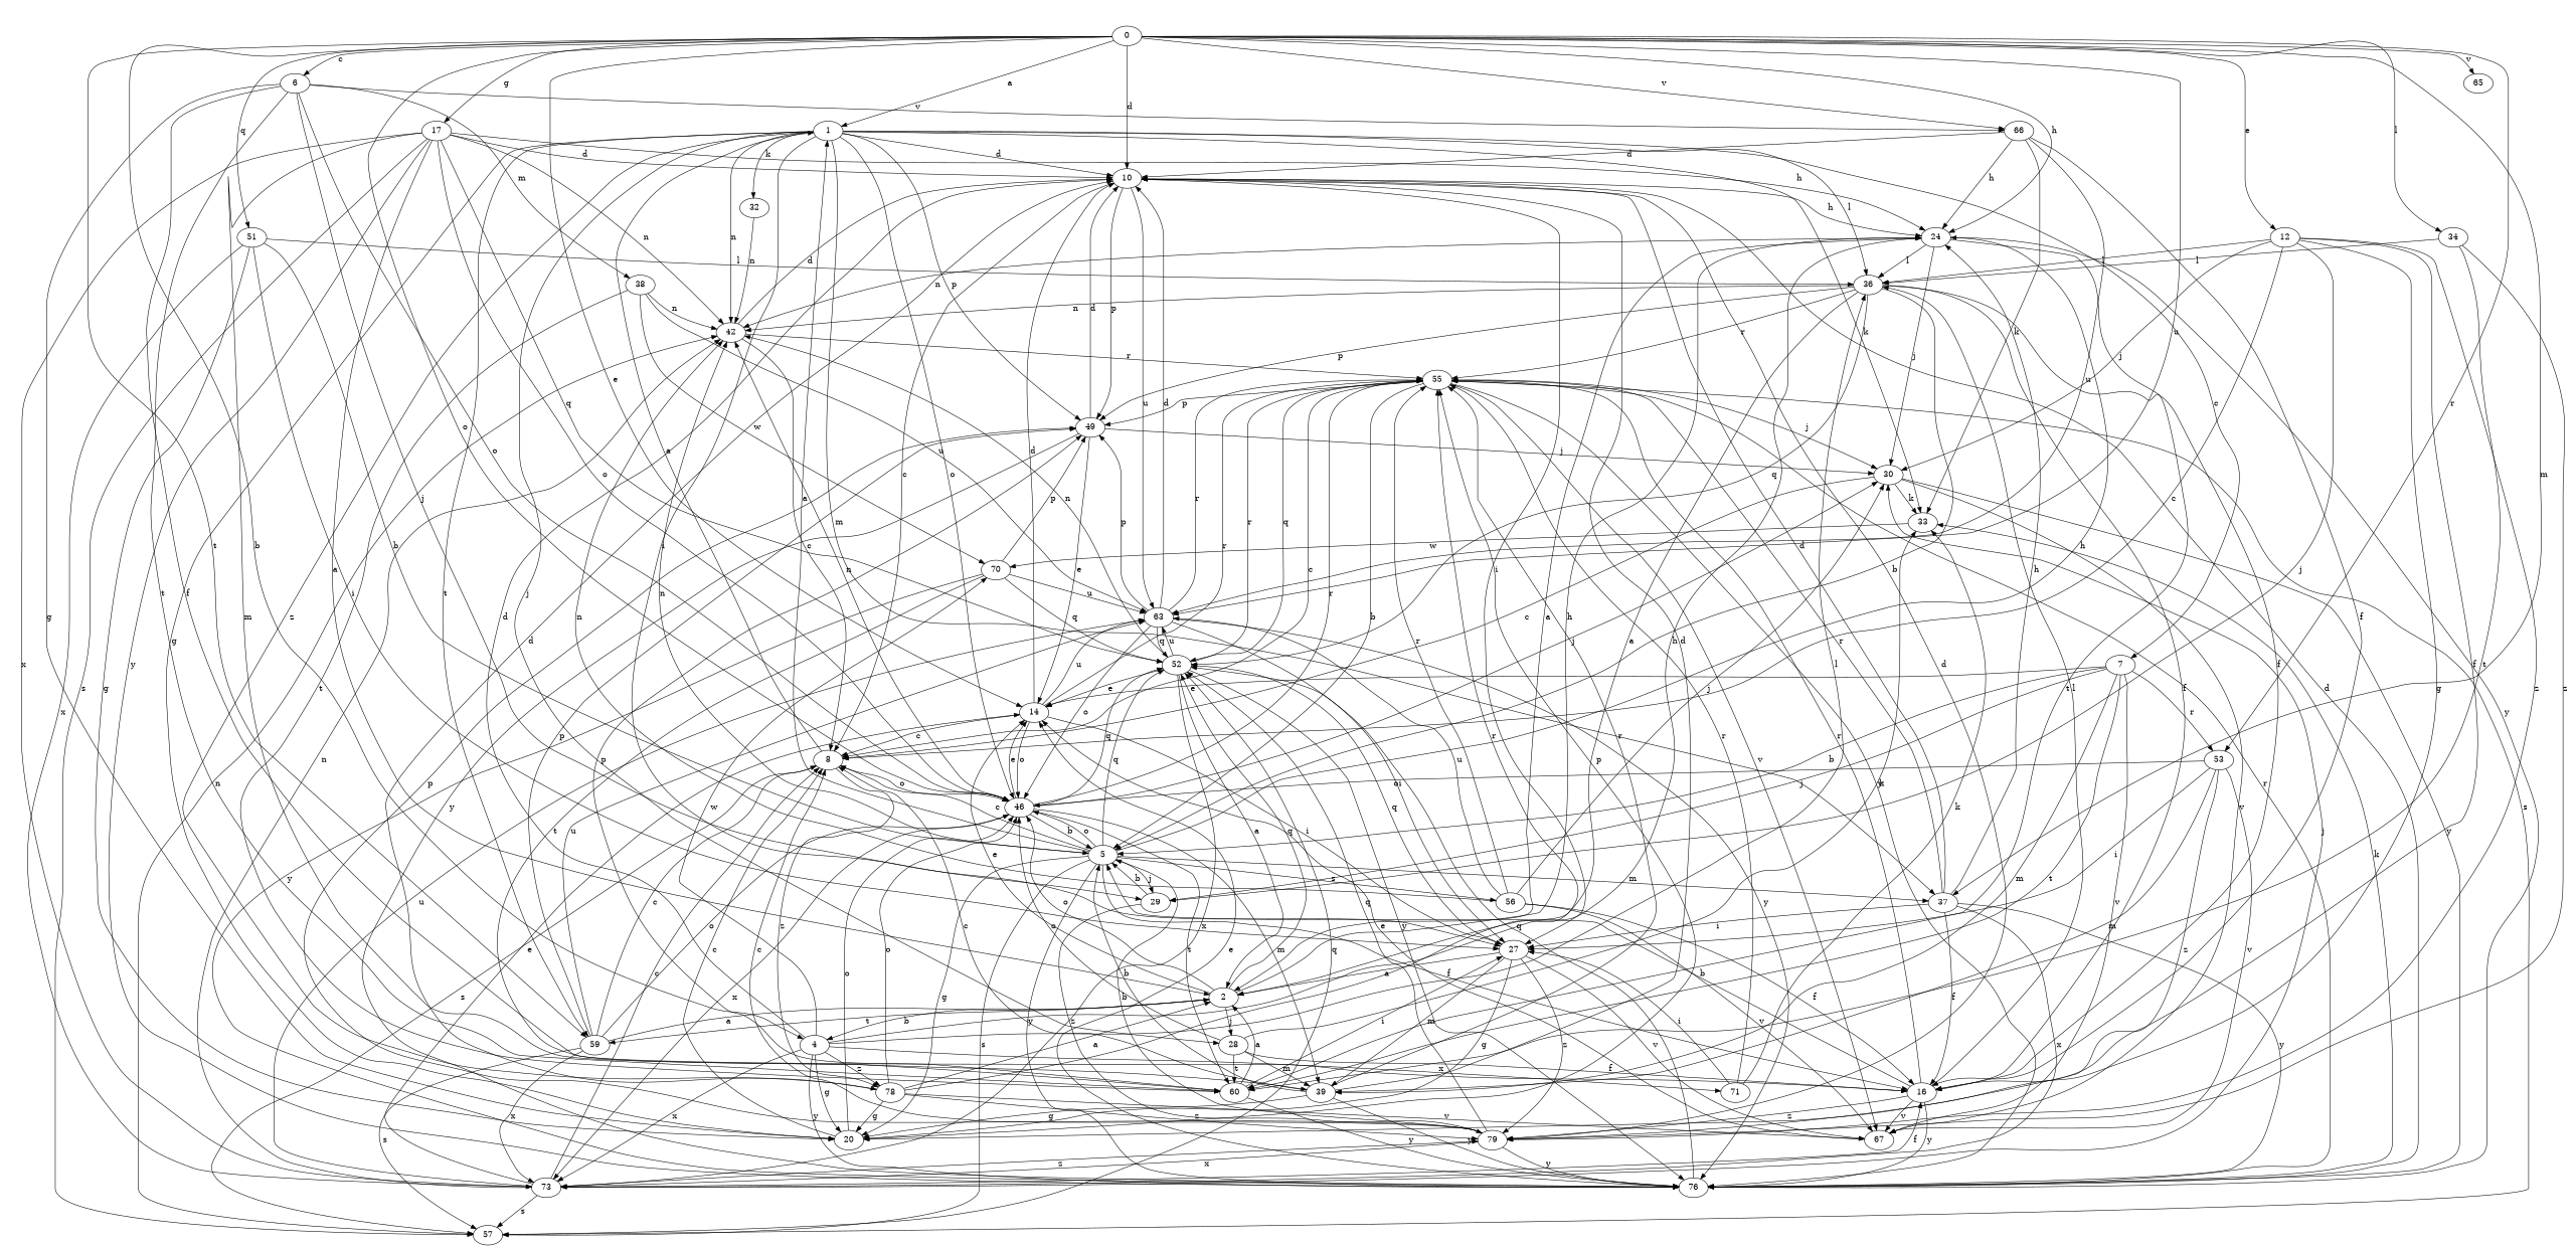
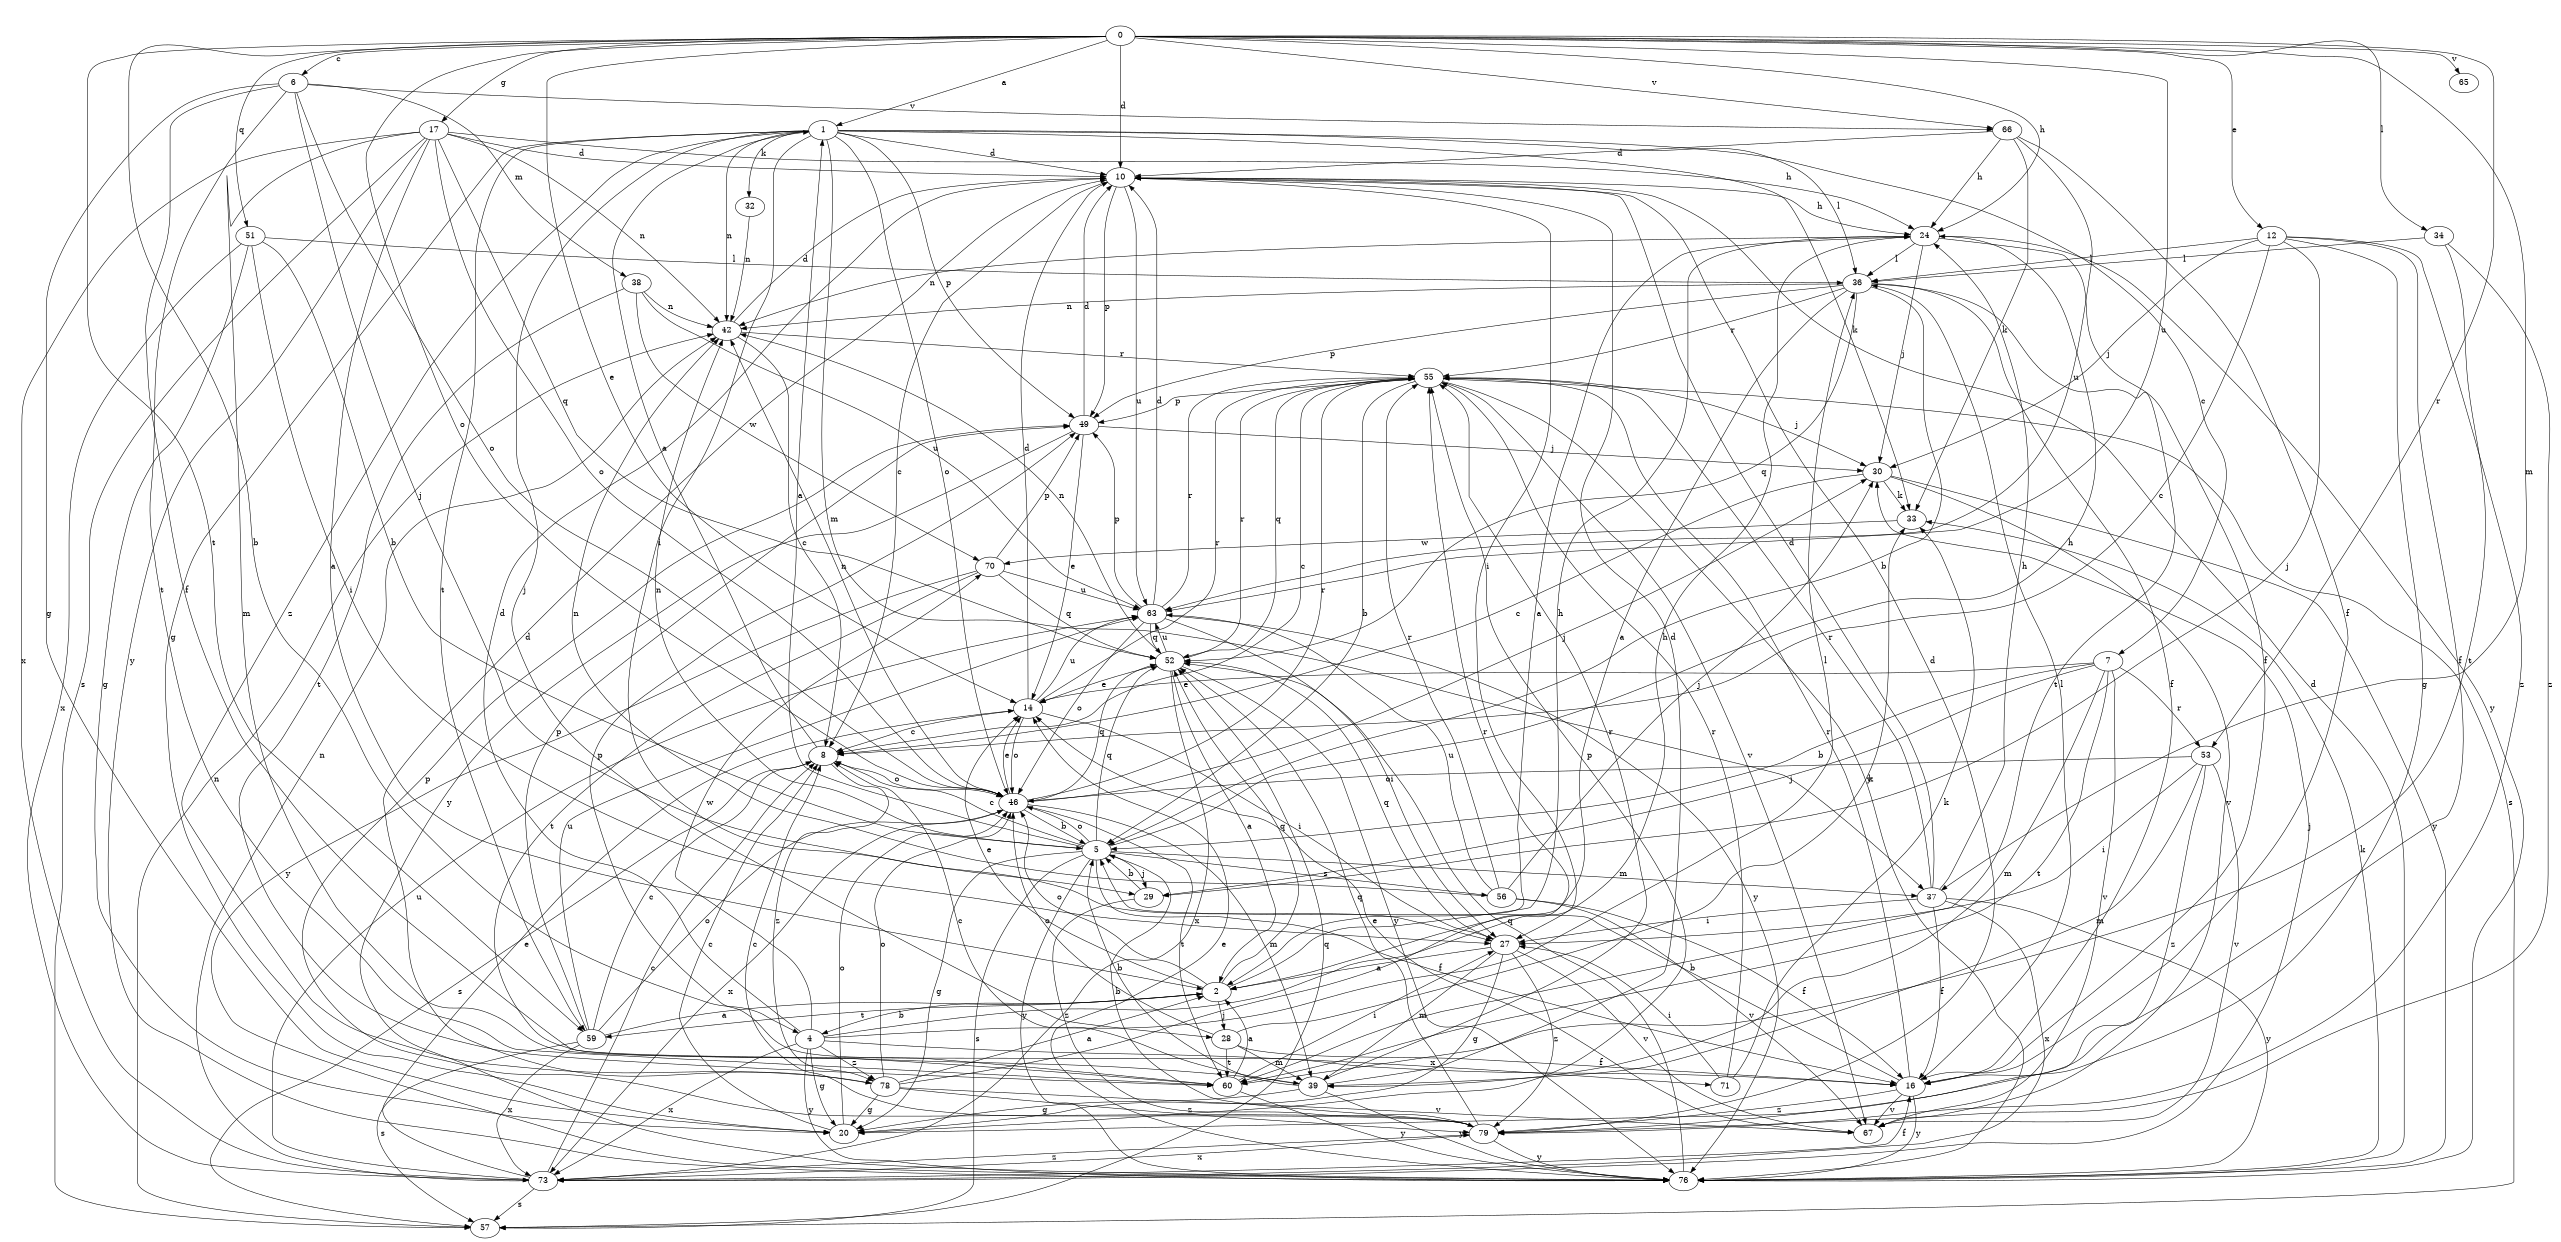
  strict digraph {
    0
    1
    4
    6
    10
    12
    14
    17
    24
    34
    37
    46
    51
    53
    59
    63
    65
    66
    7
    20
    27
    28
    32
    33
    36
    42
    49
    78
    70
    71
    73
    76
    16
    29
    38
    60
    8
    30
    79
    55
    2
    52
    57
    39
    5
    67
    56
    0 -> 1 [label=a]
    0 -> 4 [label=b]
    0 -> 6 [label=c]
    0 -> 10 [label=d]
    0 -> 12 [label=e]
    0 -> 14 [label=e]
    0 -> 17 [label=g]
    0 -> 24 [label=h]
    0 -> 34 [label=l]
    0 -> 37 [label=m]
    0 -> 46 [label=o]
    0 -> 51 [label=q]
    0 -> 53 [label=r]
    0 -> 59 [label=t]
    0 -> 63 [label=u]
    0 -> 65 [label=v]
    0 -> 66 [label=v]
    1 -> 10 [label=d]
    1 -> 37 [label=m]
    1 -> 46 [label=o]
    1 -> 59 [label=t]
    1 -> 7 [label=c]
    1 -> 20 [label=g]
    1 -> 27 [label=i]
    1 -> 28 [label=j]
    1 -> 32 [label=k]
    1 -> 33 [label=k]
    1 -> 36 [label=l]
    1 -> 42 [label=n]
    1 -> 49 [label=p]
    1 -> 78 [label=z]
    4 -> 10 [label=d]
    4 -> 24 [label=h]
    4 -> 20 [label=g]
    4 -> 36 [label=l]
    4 -> 78 [label=z]
    4 -> 70 [label=w]
    4 -> 71 [label=x]
    4 -> 73 [label=x]
    4 -> 76 [label=y]
    6 -> 46 [label=o]
    6 -> 66 [label=v]
    6 -> 20 [label=g]
    6 -> 16 [label=f]
    6 -> 29 [label=j]
    6 -> 38 [label=m]
    6 -> 60 [label=t]
    10 -> 24 [label=h]
    10 -> 63 [label=u]
    10 -> 27 [label=i]
    10 -> 49 [label=p]
    10 -> 8 [label=c]
    12 -> 20 [label=g]
    12 -> 36 [label=l]
    12 -> 16 [label=f]
    12 -> 29 [label=j]
    12 -> 8 [label=c]
    12 -> 30 [label=j]
    12 -> 79 [label=z]
    14 -> 10 [label=d]
    14 -> 46 [label=o]
    14 -> 63 [label=u]
    14 -> 27 [label=i]
    14 -> 8 [label=c]
    14 -> 55 [label=r]
    17 -> 10 [label=d]
    17 -> 24 [label=h]
    17 -> 46 [label=o]
    17 -> 42 [label=n]
    17 -> 73 [label=x]
    17 -> 76 [label=y]
    17 -> 2 [label=a]
    17 -> 52 [label=q]
    17 -> 57 [label=s]
    17 -> 39 [label=m]
    24 -> 36 [label=l]
    24 -> 42 [label=n]
    24 -> 76 [label=y]
    24 -> 16 [label=f]
    24 -> 30 [label=j]
    24 -> 2 [label=a]
    34 -> 36 [label=l]
    34 -> 60 [label=t]
    34 -> 79 [label=z]
    37 -> 10 [label=d]
    37 -> 24 [label=h]
    37 -> 27 [label=i]
    37 -> 73 [label=x]
    37 -> 76 [label=y]
    37 -> 16 [label=f]
    37 -> 55 [label=r]
    46 -> 14 [label=e]
    46 -> 42 [label=n]
    46 -> 73 [label=x]
    46 -> 60 [label=t]
    46 -> 30 [label=j]
    46 -> 55 [label=r]
    46 -> 52 [label=q]
    46 -> 39 [label=m]
    46 -> 5 [label=b]
    51 -> 20 [label=g]
    51 -> 27 [label=i]
    51 -> 36 [label=l]
    51 -> 73 [label=x]
    51 -> 5 [label=b]
    53 -> 46 [label=o]
    53 -> 27 [label=i]
    53 -> 79 [label=z]
    53 -> 39 [label=m]
    53 -> 67 [label=v]
    59 -> 46 [label=o]
    59 -> 63 [label=u]
    59 -> 49 [label=p]
    59 -> 73 [label=x]
    59 -> 8 [label=c]
    59 -> 2 [label=a]
    59 -> 57 [label=s]
    63 -> 10 [label=d]
    63 -> 46 [label=o]
    63 -> 27 [label=i]
    63 -> 49 [label=p]
    63 -> 76 [label=y]
    63 -> 55 [label=r]
    63 -> 52 [label=q]
    66 -> 10 [label=d]
    66 -> 24 [label=h]
    66 -> 63 [label=u]
    66 -> 33 [label=k]
    66 -> 16 [label=f]
    7 -> 14 [label=e]
    7 -> 53 [label=r]
    7 -> 29 [label=j]
    7 -> 60 [label=t]
    7 -> 39 [label=m]
    7 -> 5 [label=b]
    7 -> 67 [label=v]
    20 -> 46 [label=o]
    20 -> 8 [label=c]
    20 -> 55 [label=p]
    27 -> 20 [label=g]
    27 -> 79 [label=z]
    27 -> 2 [label=a]
    27 -> 52 [label=q]
    27 -> 39 [label=m]
    27 -> 67 [label=v]
    28 -> 46 [label=o]
    28 -> 33 [label=k]
    28 -> 16 [label=f]
    28 -> 60 [label=t]
    28 -> 39 [label=m]
    32 -> 42 [label=n]
    33 -> 70 [label=w]
    36 -> 42 [label=n]
    36 -> 49 [label=p]
    36 -> 16 [label=f]
    36 -> 60 [label=t]
    36 -> 55 [label=r]
    36 -> 2 [label=a]
    36 -> 52 [label=q]
    36 -> 5 [label=b]
    42 -> 10 [label=d]
    42 -> 8 [label=c]
    42 -> 55 [label=r]
    49 -> 10 [label=d]
    49 -> 14 [label=e]
    49 -> 76 [label=y]
    49 -> 30 [label=j]
    78 -> 10 [label=d]
    78 -> 46 [label=o]
    78 -> 20 [label=g]
    78 -> 79 [label=z]
    78 -> 55 [label=r]
    78 -> 2 [label=a]
    78 -> 67 [label=v]
    70 -> 63 [label=u]
    70 -> 49 [label=p]
    70 -> 76 [label=y]
    70 -> 60 [label=t]
    70 -> 52 [label=q]
    71 -> 27 [label=i]
    71 -> 33 [label=k]
    71 -> 55 [label=r]
    73 -> 14 [label=e]
    73 -> 63 [label=u]
    73 -> 42 [label=n]
    73 -> 16 [label=f]
    73 -> 8 [label=c]
    73 -> 30 [label=j]
    73 -> 79 [label=z]
    73 -> 57 [label=s]
    76 -> 10 [label=d]
    76 -> 14 [label=e]
    76 -> 33 [label=k]
-   76 -> 55 [label=r]
    76 -> 52 [label=q]
    16 -> 36 [label=l]
    16 -> 76 [label=y]
    16 -> 79 [label=z]
    16 -> 55 [label=r]
    16 -> 5 [label=b]
    16 -> 67 [label=v]
    29 -> 79 [label=z]
    29 -> 5 [label=b]
    38 -> 63 [label=u]
    38 -> 42 [label=n]
    38 -> 70 [label=w]
    38 -> 60 [label=t]
    60 -> 27 [label=i]
    60 -> 49 [label=p]
    60 -> 76 [label=y]
    60 -> 2 [label=a]
    8 -> 1 [label=a]
    8 -> 46 [label=o]
    8 -> 78 [label=z]
    8 -> 57 [label=s]
    30 -> 33 [label=k]
    30 -> 76 [label=y]
    30 -> 8 [label=c]
    30 -> 67 [label=v]
    79 -> 10 [label=d]
    79 -> 49 [label=p]
    79 -> 73 [label=x]
    79 -> 76 [label=y]
    79 -> 8 [label=c]
    79 -> 52 [label=q]
    79 -> 5 [label=b]
    55 -> 49 [label=p]
    55 -> 76 [label=y]
    55 -> 8 [label=c]
    55 -> 30 [label=j]
    55 -> 52 [label=q]
    55 -> 57 [label=s]
    55 -> 5 [label=b]
    55 -> 67 [label=v]
    2 -> 4 [label=b]
    2 -> 14 [label=e]
    2 -> 24 [label=h]
    2 -> 46 [label=o]
    2 -> 59 [label=t]
    2 -> 28 [label=j]
    2 -> 52 [label=q]
    52 -> 14 [label=e]
    52 -> 63 [label=u]
    52 -> 42 [label=n]
    52 -> 73 [label=x]
    52 -> 76 [label=y]
    52 -> 55 [label=r]
    52 -> 2 [label=a]
    57 -> 42 [label=n]
    57 -> 52 [label=q]
    39 -> 10 [label=d]
    39 -> 20 [label=g]
    39 -> 76 [label=y]
    39 -> 8 [label=c]
    39 -> 55 [label=r]
    39 -> 5 [label=b]
    5 -> 1 [label=a]
    5 -> 24 [label=h]
    5 -> 37 [label=m]
    5 -> 46 [label=o]
    5 -> 20 [label=g]
    5 -> 42 [label=n]
    5 -> 76 [label=y]
    5 -> 16 [label=f]
    5 -> 29 [label=j]
    5 -> 8 [label=c]
    5 -> 52 [label=q]
    5 -> 57 [label=s]
    5 -> 56 [label=s]
    67 -> 14 [label=e]
    56 -> 63 [label=u]
    56 -> 42 [label=n]
    56 -> 16 [label=f]
    56 -> 30 [label=j]
    56 -> 55 [label=r]
    56 -> 67 [label=v]
  }
